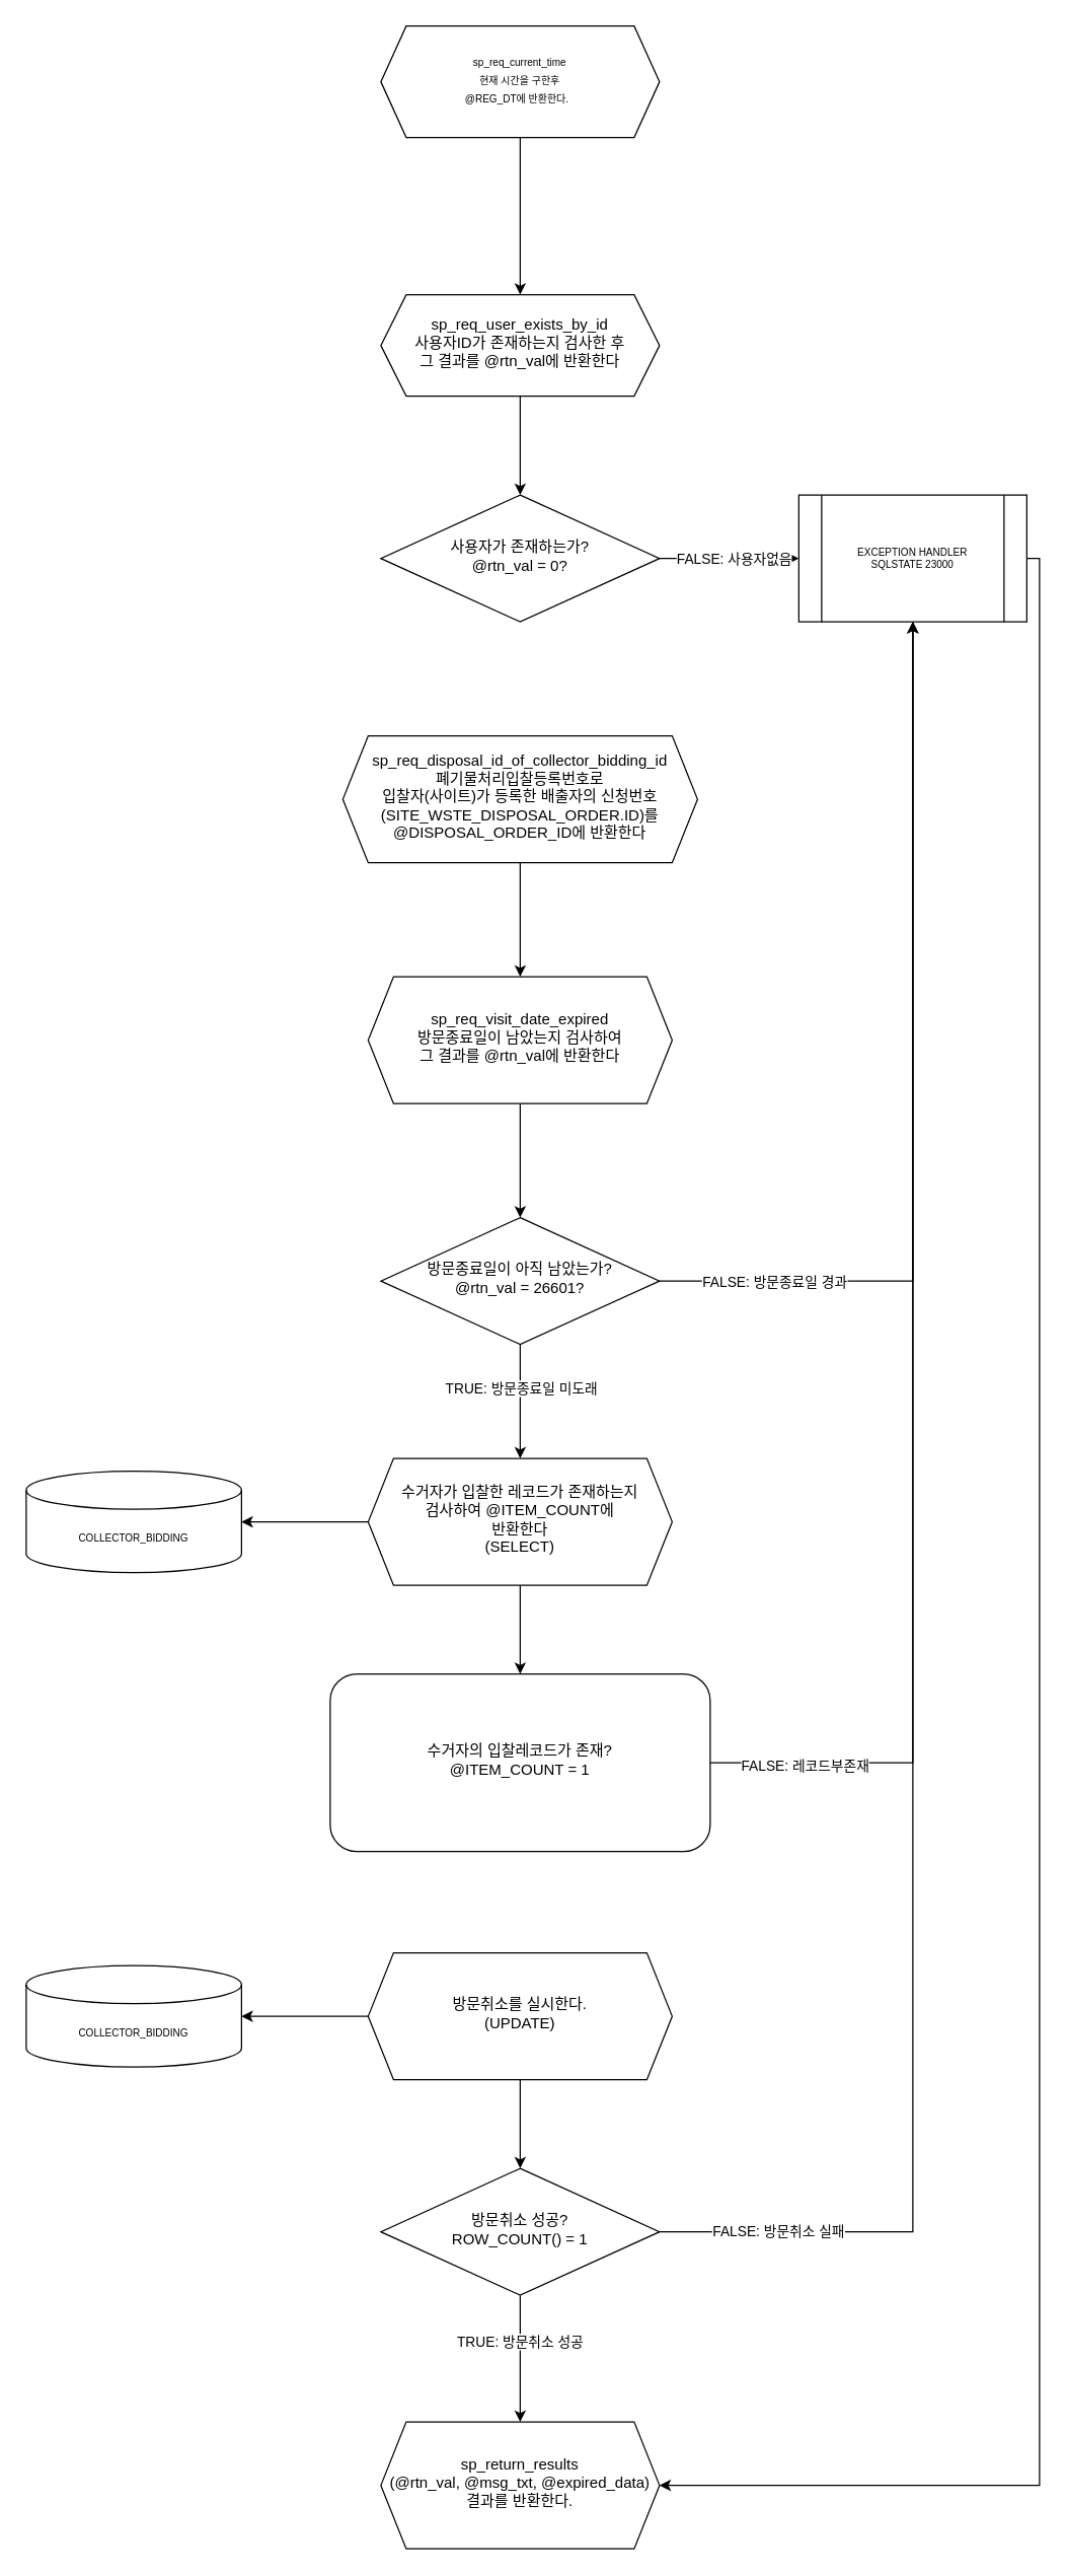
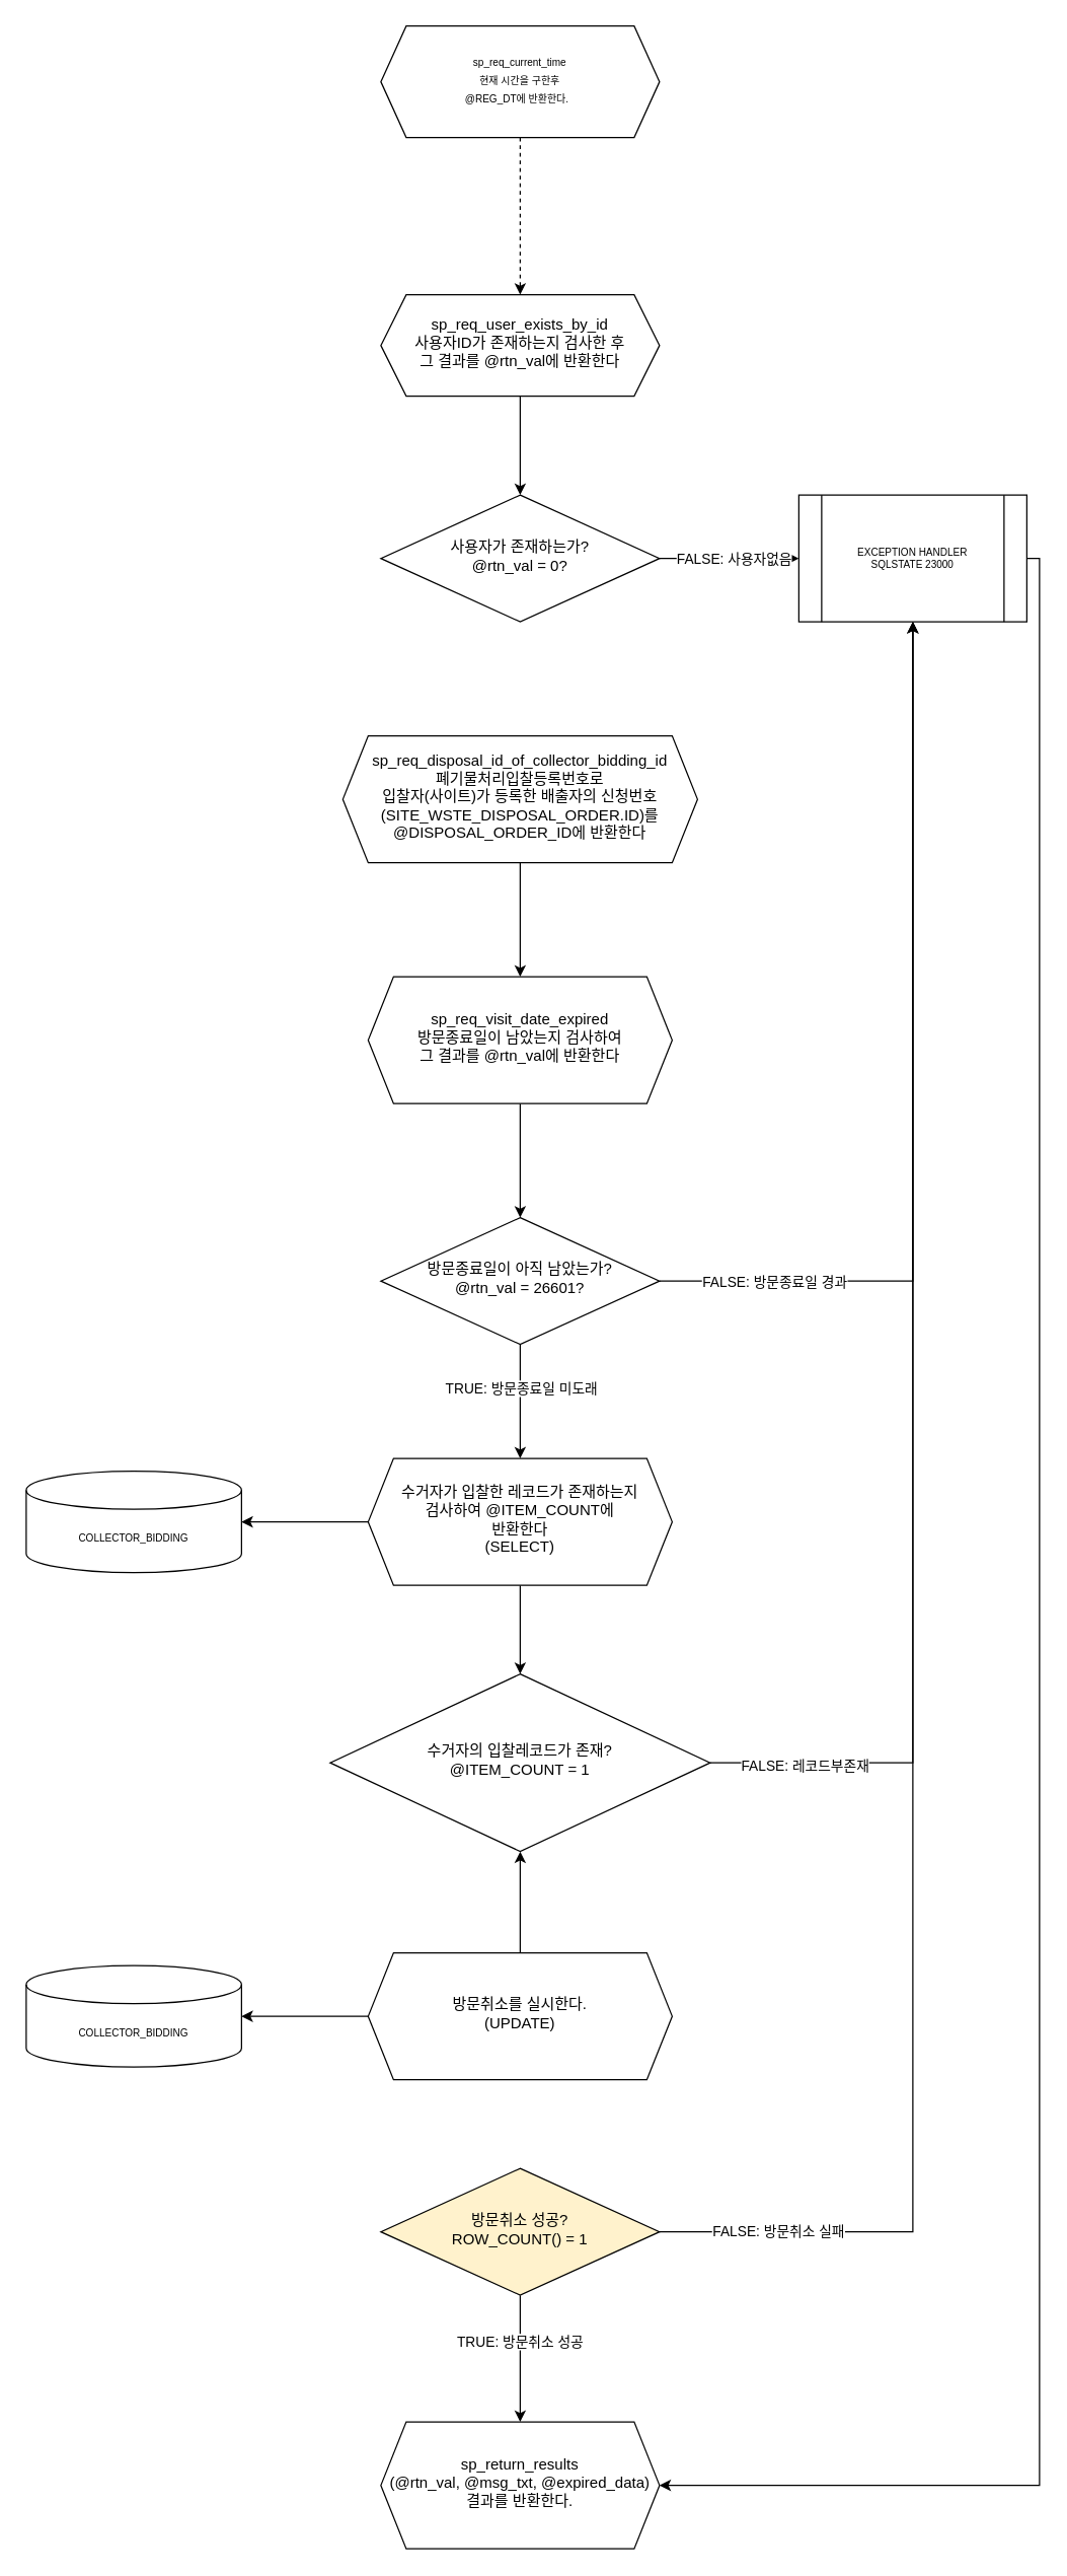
  <mxCell id="0" />
  <mxCell id="1" parent="0" />
- <mxCell id="2" value="" style="edgeStyle=orthogonalEdgeStyle;rounded=0;orthogonalLoop=1;jettySize=auto;html=1;fontSize=8;" edge="1" parent="1" source="3" target="5"><mxGeometry relative="1" as="geometry" /></mxCell>
+ <mxCell id="2" value="" style="edgeStyle=orthogonalEdgeStyle;rounded=0;orthogonalLoop=1;jettySize=auto;html=1;fontSize=8;dashed=1;" edge="1" parent="1" source="3" target="5"><mxGeometry relative="1" as="geometry" /></mxCell>
  <mxCell id="3" value="&lt;font style=&quot;font-size: 8px&quot;&gt;sp_req_current_time&lt;br&gt;현재 시간을 구한후&lt;br&gt;@REG_DT에 반환한다.&amp;nbsp;&amp;nbsp;&lt;/font&gt;" style="shape=hexagon;perimeter=hexagonPerimeter2;whiteSpace=wrap;html=1;fixedSize=1;shadow=0;strokeWidth=1;spacing=6;spacingTop=-4;" vertex="1" parent="1"><mxGeometry x="300" y="20" width="220" height="88" as="geometry" /></mxCell>
  <mxCell id="4" value="" style="edgeStyle=orthogonalEdgeStyle;rounded=0;orthogonalLoop=1;jettySize=auto;html=1;fontSize=8;" edge="1" parent="1" source="5" target="8"><mxGeometry relative="1" as="geometry" /></mxCell>
  <mxCell id="5" value="sp_req_user_exists_by_id&lt;br&gt;사용자ID가 존재하는지 검사한 후&lt;br&gt;그 결과를 @rtn_val에 반환한다" style="shape=hexagon;perimeter=hexagonPerimeter2;whiteSpace=wrap;html=1;fixedSize=1;shadow=0;strokeWidth=1;spacing=6;spacingTop=-4;" vertex="1" parent="1"><mxGeometry x="300" y="232" width="220" height="80" as="geometry" /></mxCell>
  <mxCell id="6" value="" style="edgeStyle=orthogonalEdgeStyle;rounded=0;orthogonalLoop=1;jettySize=auto;html=1;" edge="1" parent="1" source="8" target="25"><mxGeometry relative="1" as="geometry" /></mxCell>
  <mxCell id="7" value="FALSE: 사용자없음" style="edgeLabel;html=1;align=center;verticalAlign=middle;resizable=0;points=[];" vertex="1" connectable="0" parent="6"><mxGeometry x="-0.2" relative="1" as="geometry"><mxPoint x="14" as="offset" /></mxGeometry></mxCell>
  <mxCell id="8" value="사용자가 존재하는가?&lt;br&gt;@rtn_val = 0?" style="rhombus;whiteSpace=wrap;html=1;shadow=0;strokeWidth=1;spacing=6;spacingTop=-4;" vertex="1" parent="1"><mxGeometry x="300" y="390" width="220" height="100" as="geometry" /></mxCell>
  <mxCell id="9" value="" style="edgeStyle=orthogonalEdgeStyle;rounded=0;orthogonalLoop=1;jettySize=auto;html=1;entryX=0.5;entryY=0;entryDx=0;entryDy=0;" edge="1" parent="1" source="10" target="12"><mxGeometry relative="1" as="geometry"><mxPoint x="440" y="730" as="targetPoint" /></mxGeometry></mxCell>
  <mxCell id="10" value="sp_req_disposal_id_of_collector_bidding_id&lt;br&gt;폐기물처리입찰등록번호로&lt;br&gt;입찰자(사이트)가 등록한 배출자의 신청번호&lt;br&gt;(SITE_WSTE_DISPOSAL_ORDER.ID)를 @DISPOSAL_ORDER_ID에 반환한다" style="shape=hexagon;perimeter=hexagonPerimeter2;whiteSpace=wrap;html=1;fixedSize=1;shadow=0;strokeWidth=1;spacing=6;spacingTop=-4;" vertex="1" parent="1"><mxGeometry x="270" y="580" width="280" height="100" as="geometry" /></mxCell>
  <mxCell id="11" value="" style="edgeStyle=orthogonalEdgeStyle;rounded=0;orthogonalLoop=1;jettySize=auto;html=1;entryX=0.5;entryY=0;entryDx=0;entryDy=0;" edge="1" parent="1" source="12" target="17"><mxGeometry relative="1" as="geometry"><mxPoint x="470" y="930" as="targetPoint" /></mxGeometry></mxCell>
  <mxCell id="12" value="sp_req_visit_date_expired&lt;br&gt;방문종료일이 남았는지 검사하여&lt;br&gt;그 결과를&amp;nbsp;@rtn_val에 반환한다" style="shape=hexagon;perimeter=hexagonPerimeter2;whiteSpace=wrap;html=1;fixedSize=1;shadow=0;strokeWidth=1;spacing=6;spacingTop=-4;" vertex="1" parent="1"><mxGeometry x="290" y="770" width="240" height="100" as="geometry" /></mxCell>
  <mxCell id="13" value="" style="edgeStyle=orthogonalEdgeStyle;rounded=0;orthogonalLoop=1;jettySize=auto;html=1;" edge="1" parent="1" source="17" target="20"><mxGeometry relative="1" as="geometry"><Array as="points"><mxPoint x="410" y="1100" /><mxPoint x="410" y="1100" /></Array></mxGeometry></mxCell>
  <mxCell id="14" value="TRUE: 방문종료일 미도래" style="edgeLabel;html=1;align=center;verticalAlign=middle;resizable=0;points=[];" vertex="1" connectable="0" parent="13"><mxGeometry x="-0.244" relative="1" as="geometry"><mxPoint as="offset" /></mxGeometry></mxCell>
  <mxCell id="15" style="edgeStyle=orthogonalEdgeStyle;rounded=0;orthogonalLoop=1;jettySize=auto;html=1;exitX=1;exitY=0.5;exitDx=0;exitDy=0;entryX=0.5;entryY=1;entryDx=0;entryDy=0;" edge="1" parent="1" source="17" target="25"><mxGeometry relative="1" as="geometry" /></mxCell>
  <mxCell id="16" value="FALSE: 방문종료일 경과" style="edgeLabel;html=1;align=center;verticalAlign=middle;resizable=0;points=[];" vertex="1" connectable="0" parent="15"><mxGeometry x="-0.749" relative="1" as="geometry"><mxPoint as="offset" /></mxGeometry></mxCell>
  <mxCell id="17" value="방문종료일이 아직 남았는가?&lt;br&gt;@rtn_val = 26601?" style="rhombus;whiteSpace=wrap;html=1;shadow=0;strokeWidth=1;spacing=6;spacingTop=-4;" vertex="1" parent="1"><mxGeometry x="300" y="960" width="220" height="100" as="geometry" /></mxCell>
  <mxCell id="18" value="" style="edgeStyle=orthogonalEdgeStyle;rounded=0;orthogonalLoop=1;jettySize=auto;html=1;entryX=0.5;entryY=0;entryDx=0;entryDy=0;" edge="1" source="20" target="23" parent="1"><mxGeometry relative="1" as="geometry"><mxPoint x="470" y="1310" as="targetPoint" /></mxGeometry></mxCell>
  <mxCell id="19" value="" style="edgeStyle=orthogonalEdgeStyle;rounded=0;orthogonalLoop=1;jettySize=auto;html=1;entryX=1;entryY=0.5;entryDx=0;entryDy=0;entryPerimeter=0;" edge="1" parent="1" source="20" target="35"><mxGeometry relative="1" as="geometry"><mxPoint x="150" y="1200" as="targetPoint" /></mxGeometry></mxCell>
  <mxCell id="20" value="수거자가 입찰한 레코드가 존재하는지&lt;br&gt;검사하여 @ITEM_COUNT에&lt;br&gt;반환한다&lt;br&gt;(SELECT)" style="shape=hexagon;perimeter=hexagonPerimeter2;whiteSpace=wrap;html=1;fixedSize=1;shadow=0;strokeWidth=1;spacing=6;spacingTop=-4;" vertex="1" parent="1"><mxGeometry x="290" y="1150" width="240" height="100" as="geometry" /></mxCell>
  <mxCell id="21" style="edgeStyle=orthogonalEdgeStyle;rounded=0;orthogonalLoop=1;jettySize=auto;html=1;exitX=1;exitY=0.5;exitDx=0;exitDy=0;entryX=0.5;entryY=1;entryDx=0;entryDy=0;" edge="1" parent="1" source="23" target="25"><mxGeometry relative="1" as="geometry" /></mxCell>
  <mxCell id="22" value="FALSE: 레코드부존재" style="edgeLabel;html=1;align=center;verticalAlign=middle;resizable=0;points=[];" vertex="1" connectable="0" parent="21"><mxGeometry x="-0.861" y="-2" relative="1" as="geometry"><mxPoint as="offset" /></mxGeometry></mxCell>
- <mxCell id="23" value="수거자의 입찰레코드가 존재?&lt;br&gt;@ITEM_COUNT = 1" style="whiteSpace=wrap;html=1;shadow=0;strokeWidth=1;spacing=6;spacingTop=-4;rounded=1;" vertex="1" parent="1"><mxGeometry x="260" y="1320" width="300" height="140" as="geometry" /></mxCell>
+ <mxCell id="23" value="수거자의 입찰레코드가 존재?&lt;br&gt;@ITEM_COUNT = 1" style="rhombus;whiteSpace=wrap;html=1;shadow=0;strokeWidth=1;spacing=6;spacingTop=-4;" vertex="1" parent="1"><mxGeometry x="260" y="1320" width="300" height="140" as="geometry" /></mxCell>
  <mxCell id="24" style="edgeStyle=orthogonalEdgeStyle;rounded=0;orthogonalLoop=1;jettySize=auto;html=1;exitX=1;exitY=0.5;exitDx=0;exitDy=0;entryX=1;entryY=0.5;entryDx=0;entryDy=0;" edge="1" parent="1" source="25" target="34"><mxGeometry relative="1" as="geometry"><Array as="points"><mxPoint x="820" y="440" /><mxPoint x="820" y="1960" /></Array></mxGeometry></mxCell>
  <mxCell id="25" value="EXCEPTION HANDLER&lt;br&gt;SQLSTATE 23000" style="shape=process;whiteSpace=wrap;html=1;backgroundOutline=1;fontSize=8;" vertex="1" parent="1"><mxGeometry x="630" y="390" width="180" height="100" as="geometry" /></mxCell>
- <mxCell id="26" value="" style="edgeStyle=orthogonalEdgeStyle;rounded=0;orthogonalLoop=1;jettySize=auto;html=1;entryX=0.5;entryY=0;entryDx=0;entryDy=0;" edge="1" source="28" target="33" parent="1"><mxGeometry relative="1" as="geometry"><mxPoint x="470" y="1700" as="targetPoint" /></mxGeometry></mxCell>
+ <mxCell id="26" value="" style="edgeStyle=orthogonalEdgeStyle;rounded=0;orthogonalLoop=1;jettySize=auto;html=1;" edge="1" source="28" target="23" parent="1"><mxGeometry relative="1" as="geometry"><mxPoint x="470" y="1700" as="targetPoint" /></mxGeometry></mxCell>
  <mxCell id="27" value="" style="edgeStyle=orthogonalEdgeStyle;rounded=0;orthogonalLoop=1;jettySize=auto;html=1;" edge="1" parent="1" source="28" target="36"><mxGeometry relative="1" as="geometry" /></mxCell>
  <mxCell id="28" value="방문취소를 실시한다.&lt;br&gt;(UPDATE)" style="shape=hexagon;perimeter=hexagonPerimeter2;whiteSpace=wrap;html=1;fixedSize=1;shadow=0;strokeWidth=1;spacing=6;spacingTop=-4;" vertex="1" parent="1"><mxGeometry x="290" y="1540" width="240" height="100" as="geometry" /></mxCell>
  <mxCell id="29" style="edgeStyle=orthogonalEdgeStyle;rounded=0;orthogonalLoop=1;jettySize=auto;html=1;exitX=1;exitY=0.5;exitDx=0;exitDy=0;entryX=0.5;entryY=1;entryDx=0;entryDy=0;" edge="1" parent="1" source="33" target="25"><mxGeometry relative="1" as="geometry" /></mxCell>
  <mxCell id="30" value="FALSE: 방문취소 실패" style="edgeLabel;html=1;align=center;verticalAlign=middle;resizable=0;points=[];" vertex="1" connectable="0" parent="29"><mxGeometry x="-0.874" y="1" relative="1" as="geometry"><mxPoint as="offset" /></mxGeometry></mxCell>
  <mxCell id="31" value="" style="edgeStyle=orthogonalEdgeStyle;rounded=0;orthogonalLoop=1;jettySize=auto;html=1;" edge="1" parent="1" source="33"><mxGeometry relative="1" as="geometry"><mxPoint x="410" y="1910" as="targetPoint" /></mxGeometry></mxCell>
  <mxCell id="32" value="TRUE: 방문취소 성공" style="edgeLabel;html=1;align=center;verticalAlign=middle;resizable=0;points=[];" vertex="1" connectable="0" parent="31"><mxGeometry x="-0.286" y="-1" relative="1" as="geometry"><mxPoint as="offset" /></mxGeometry></mxCell>
- <mxCell id="33" value="방문취소 성공?&lt;br&gt;ROW_COUNT() = 1" style="rhombus;whiteSpace=wrap;html=1;shadow=0;strokeWidth=1;spacing=6;spacingTop=-4;" vertex="1" parent="1"><mxGeometry x="300" y="1710" width="220" height="100" as="geometry" /></mxCell>
+ <mxCell id="33" value="방문취소 성공?&lt;br&gt;ROW_COUNT() = 1" style="rhombus;whiteSpace=wrap;html=1;shadow=0;strokeWidth=1;spacing=6;spacingTop=-4;fillColor=#fff2cc;" vertex="1" parent="1"><mxGeometry x="300" y="1710" width="220" height="100" as="geometry" /></mxCell>
  <mxCell id="34" value="sp_return_results&lt;br&gt;(@rtn_val, @msg_txt, @expired_data)&lt;br&gt;결과를 반환한다." style="shape=hexagon;perimeter=hexagonPerimeter2;whiteSpace=wrap;html=1;fixedSize=1;shadow=0;strokeWidth=1;spacing=6;spacingTop=-4;" vertex="1" parent="1"><mxGeometry x="300" y="1910" width="220" height="100" as="geometry" /></mxCell>
  <mxCell id="35" value="COLLECTOR_BIDDING" style="shape=cylinder3;whiteSpace=wrap;html=1;boundedLbl=1;backgroundOutline=1;size=15;fontSize=8;" vertex="1" parent="1"><mxGeometry x="20" y="1160" width="170" height="80" as="geometry" /></mxCell>
  <mxCell id="36" value="COLLECTOR_BIDDING" style="shape=cylinder3;whiteSpace=wrap;html=1;boundedLbl=1;backgroundOutline=1;size=15;fontSize=8;" vertex="1" parent="1"><mxGeometry x="20" y="1550" width="170" height="80" as="geometry" /></mxCell>
